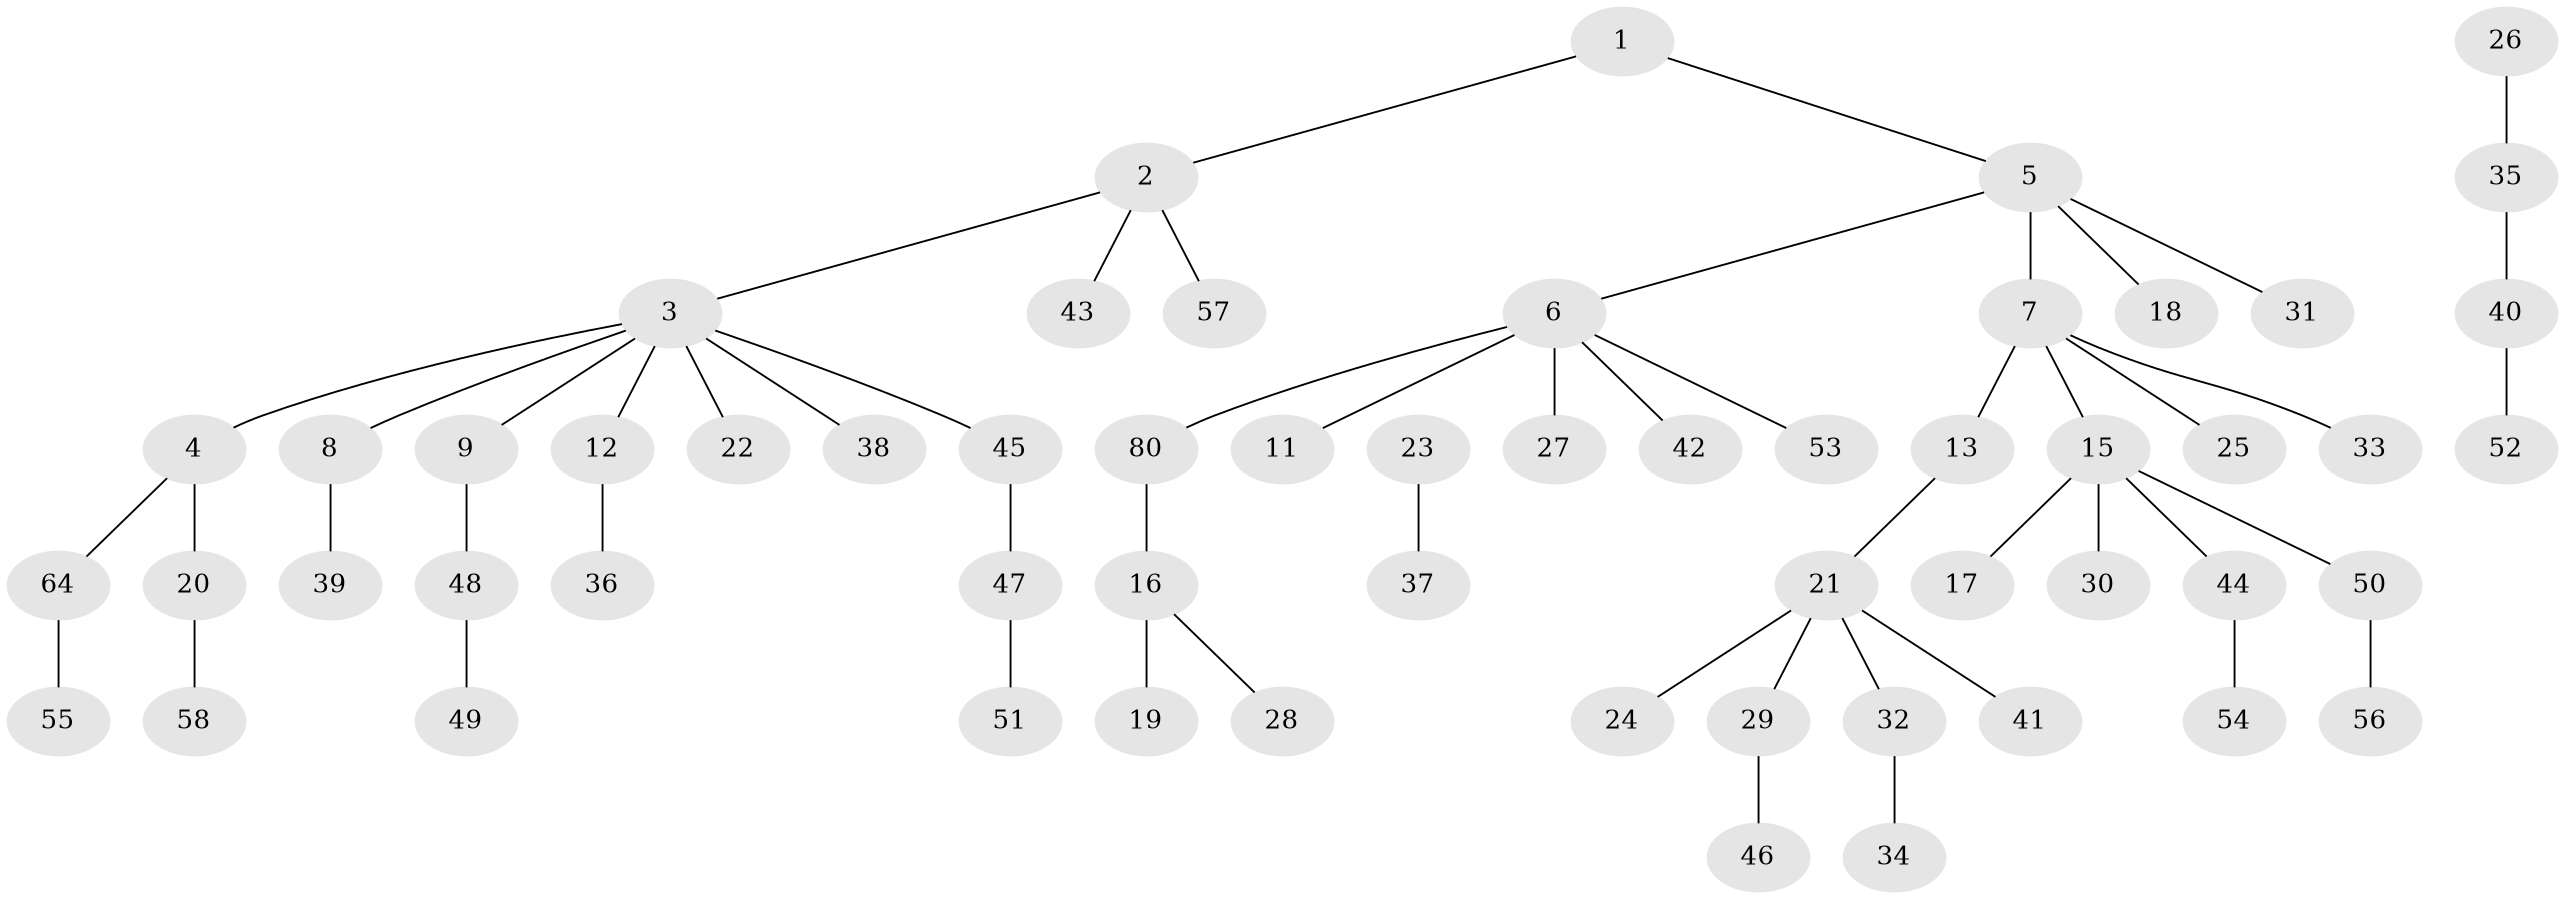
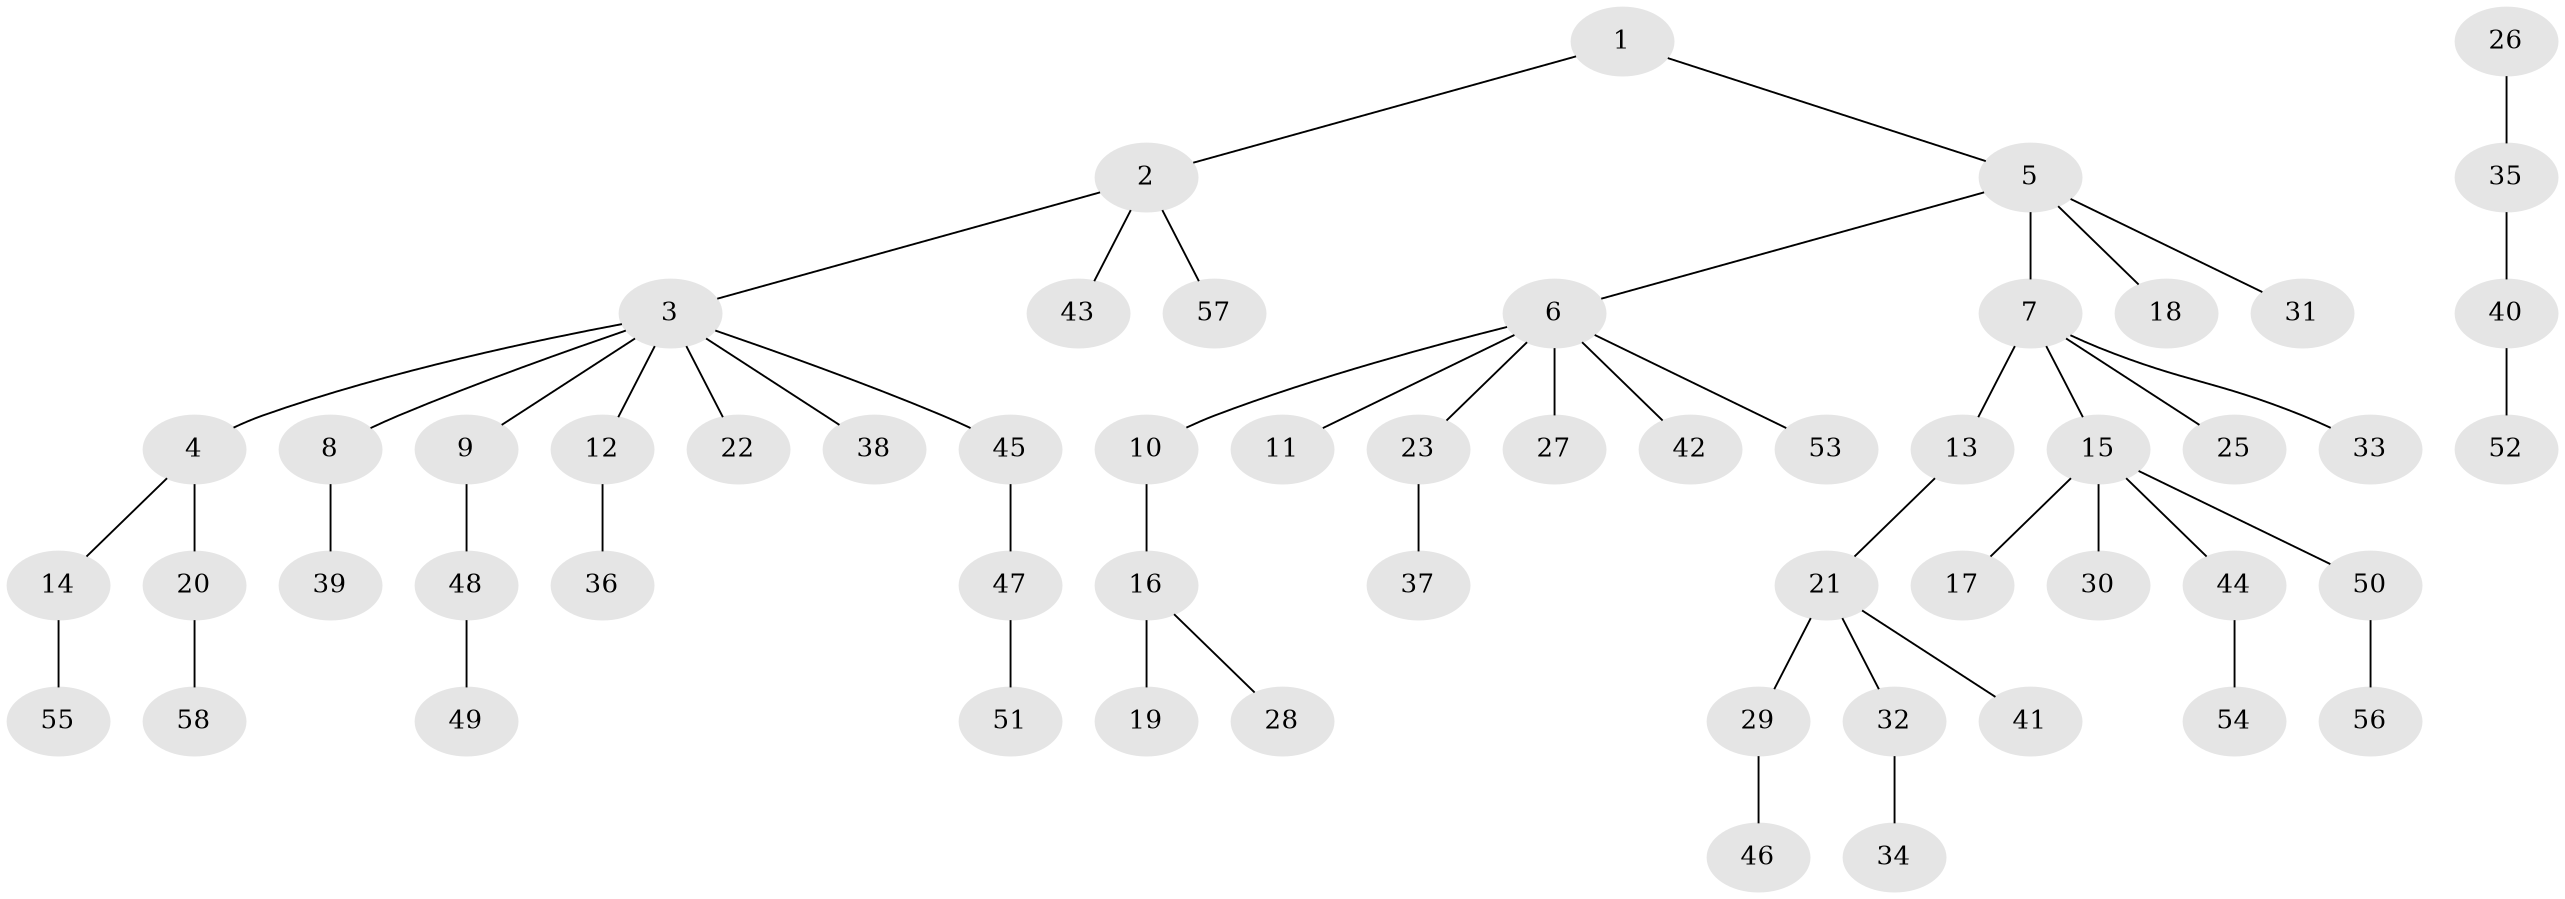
  graph {
    node [color=gray90 style=filled]
    1
    2
    5
    3
    43
    57
    6
    7
    18
    31
    4
    8
    9
    12
    22
    38
    45
-   14 [label=64]
+   14
    20
    39
    48
    36
    47
    55
    58
-   10 [label=80]
+   10
    11
    23
    27
    42
    53
    13
    15
    25
    33
    16
    37
    21
    17
    30
    44
    50
    49
    19
    28
-   24
    29
    32
    41
    26
    35
    54
    56
    46
    34
    40
    52
    51
    1 -- 2
    1 -- 5
    2 -- 3
    2 -- 43
    2 -- 57
    5 -- 6
    5 -- 7
    5 -- 18
    5 -- 31
    3 -- 4
    3 -- 8
    3 -- 9
    3 -- 12
    3 -- 22
    3 -- 38
    3 -- 45
    6 -- 10
    6 -- 11
+   6 -- 23
    6 -- 27
    6 -- 42
    6 -- 53
    7 -- 13
    7 -- 15
    7 -- 25
    7 -- 33
    4 -- 14
    4 -- 20
    8 -- 39
    9 -- 48
    12 -- 36
    45 -- 47
    14 -- 55
    20 -- 58
    48 -- 49
    47 -- 51
    10 -- 16
    23 -- 37
    13 -- 21
    15 -- 17
    15 -- 30
    15 -- 44
    15 -- 50
    16 -- 19
    16 -- 28
-   21 -- 24
    21 -- 29
    21 -- 32
    21 -- 41
    44 -- 54
    50 -- 56
    29 -- 46
    32 -- 34
    26 -- 35
    35 -- 40
    40 -- 52
  }
